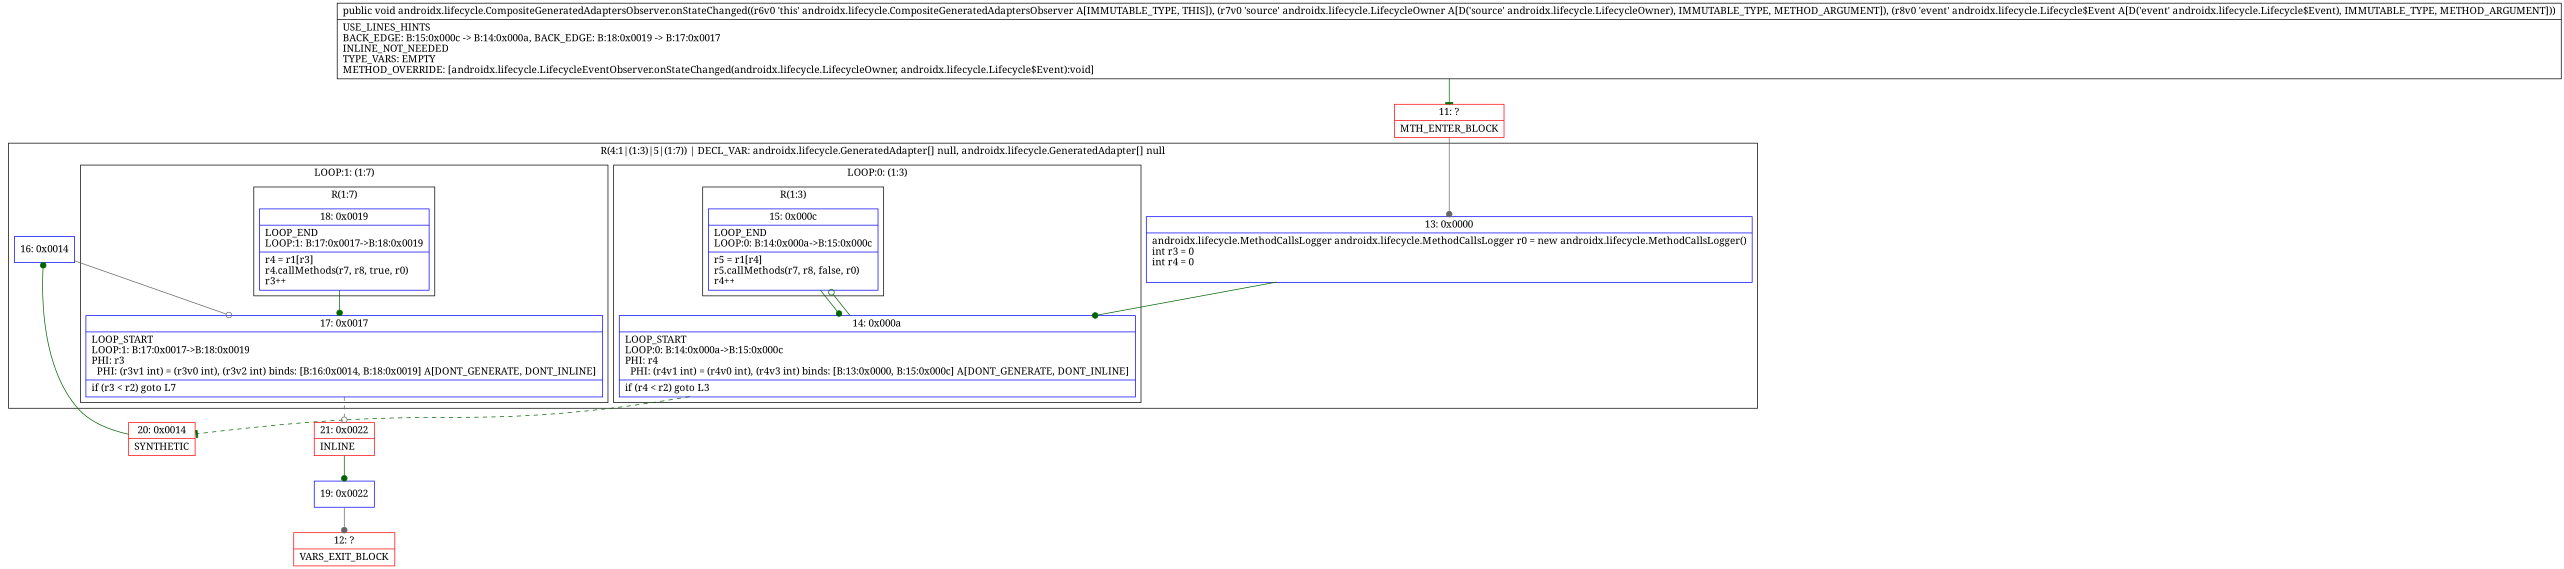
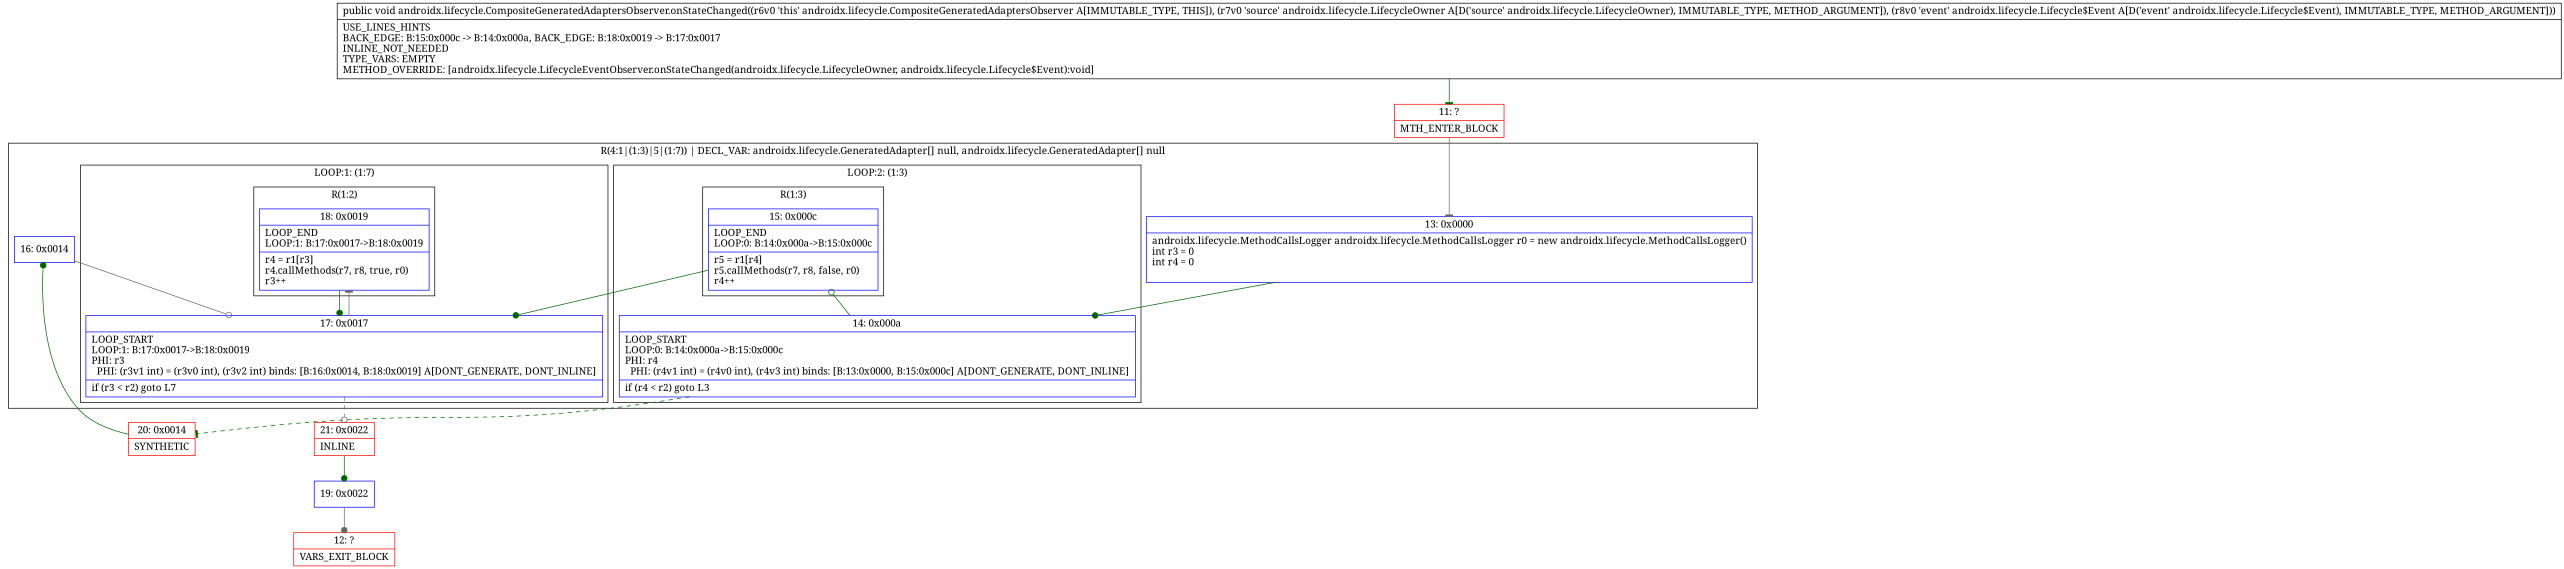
  digraph {
    fontname="Noto Serif"
    node [color=blue fontname="Noto Serif" shape=record]
    edge [arrowhead=dot color=darkgreen fontname="Noto Serif"]
    n1 [label="{15\:\ 0x000c|LOOP_END\lLOOP:0: B:14:0x000a\-\>B:15:0x000c\l|r5 = r1[r4]\lr5.callMethods(r7, r8, false, r0)\lr4++\l}"]
    n2 [label="{14\:\ 0x000a|LOOP_START\lLOOP:0: B:14:0x000a\-\>B:15:0x000c\lPHI: r4 \l  PHI: (r4v1 int) = (r4v0 int), (r4v3 int) binds: [B:13:0x0000, B:15:0x000c] A[DONT_GENERATE, DONT_INLINE]\l|if (r4 \< r2) goto L3\l}"]
    n3 [label="{18\:\ 0x0019|LOOP_END\lLOOP:1: B:17:0x0017\-\>B:18:0x0019\l|r4 = r1[r3]\lr4.callMethods(r7, r8, true, r0)\lr3++\l}"]
    n4 [label="{17\:\ 0x0017|LOOP_START\lLOOP:1: B:17:0x0017\-\>B:18:0x0019\lPHI: r3 \l  PHI: (r3v1 int) = (r3v0 int), (r3v2 int) binds: [B:16:0x0014, B:18:0x0019] A[DONT_GENERATE, DONT_INLINE]\l|if (r3 \< r2) goto L7\l}"]
    n5 [label="{13\:\ 0x0000|androidx.lifecycle.MethodCallsLogger androidx.lifecycle.MethodCallsLogger r0 = new androidx.lifecycle.MethodCallsLogger()\lint r3 = 0\lint r4 = 0\l\l}"]
    n6 [label="{16\:\ 0x0014}"]
    n7 [color=red label="{20\:\ 0x0014|SYNTHETIC\l}"]
    n8 [color=red label="{21\:\ 0x0022|INLINE\l}"]
    n9 [label="{19\:\ 0x0022}"]
    n10 [color=red label="{11\:\ ?|MTH_ENTER_BLOCK\l}"]
    n11 [color=red label="{12\:\ ?|VARS_EXIT_BLOCK\l}"]
    n12 [label="{public void androidx.lifecycle.CompositeGeneratedAdaptersObserver.onStateChanged((r6v0 'this' androidx.lifecycle.CompositeGeneratedAdaptersObserver A[IMMUTABLE_TYPE, THIS]), (r7v0 'source' androidx.lifecycle.LifecycleOwner A[D('source' androidx.lifecycle.LifecycleOwner), IMMUTABLE_TYPE, METHOD_ARGUMENT]), (r8v0 'event' androidx.lifecycle.Lifecycle$Event A[D('event' androidx.lifecycle.Lifecycle$Event), IMMUTABLE_TYPE, METHOD_ARGUMENT]))  | USE_LINES_HINTS\lBACK_EDGE: B:15:0x000c \-\> B:14:0x000a, BACK_EDGE: B:18:0x0019 \-\> B:17:0x0017\lINLINE_NOT_NEEDED\lTYPE_VARS: EMPTY\lMETHOD_OVERRIDE: [androidx.lifecycle.LifecycleEventObserver.onStateChanged(androidx.lifecycle.LifecycleOwner, androidx.lifecycle.Lifecycle$Event):void]\l}" color=""]
    subgraph cluster_1 {
      label="R(4:1|(1:3)|5|(1:7)) | DECL_VAR: androidx.lifecycle.GeneratedAdapter[] null, androidx.lifecycle.GeneratedAdapter[] null\l"
      n5
      n6
      subgraph cluster_2 {
-       label="LOOP:0: (1:3)"
+       label="LOOP:2: (1:3)"
        n2
        subgraph cluster_3 {
          label="R(1:3)"
          n1
        }
      }
      subgraph cluster_4 {
        label="LOOP:1: (1:7)"
        n4
        subgraph cluster_5 {
-         label="R(1:7)"
+         label="R(1:2)"
          n3
        }
      }
    }
-   n1 -> n2
+   n1 -> n4
    n2 -> n1 [arrowhead=odot]
    n2 -> n7 [arrowhead=tee style=dashed]
    n3 -> n4
+   n4 -> n3 [arrowhead=tee color=gray40]
    n4 -> n8 [arrowhead=odot color=gray40 style=dashed]
    n5 -> n2
    n6 -> n4 [arrowhead=odot color=gray40]
    n7 -> n6
    n8 -> n9
    n9 -> n11 [color=gray40]
-   n10 -> n5 [color=gray40]
+   n10 -> n5 [arrowhead=tee color=gray40]
    n12 -> n10 [arrowhead=tee]
  }
